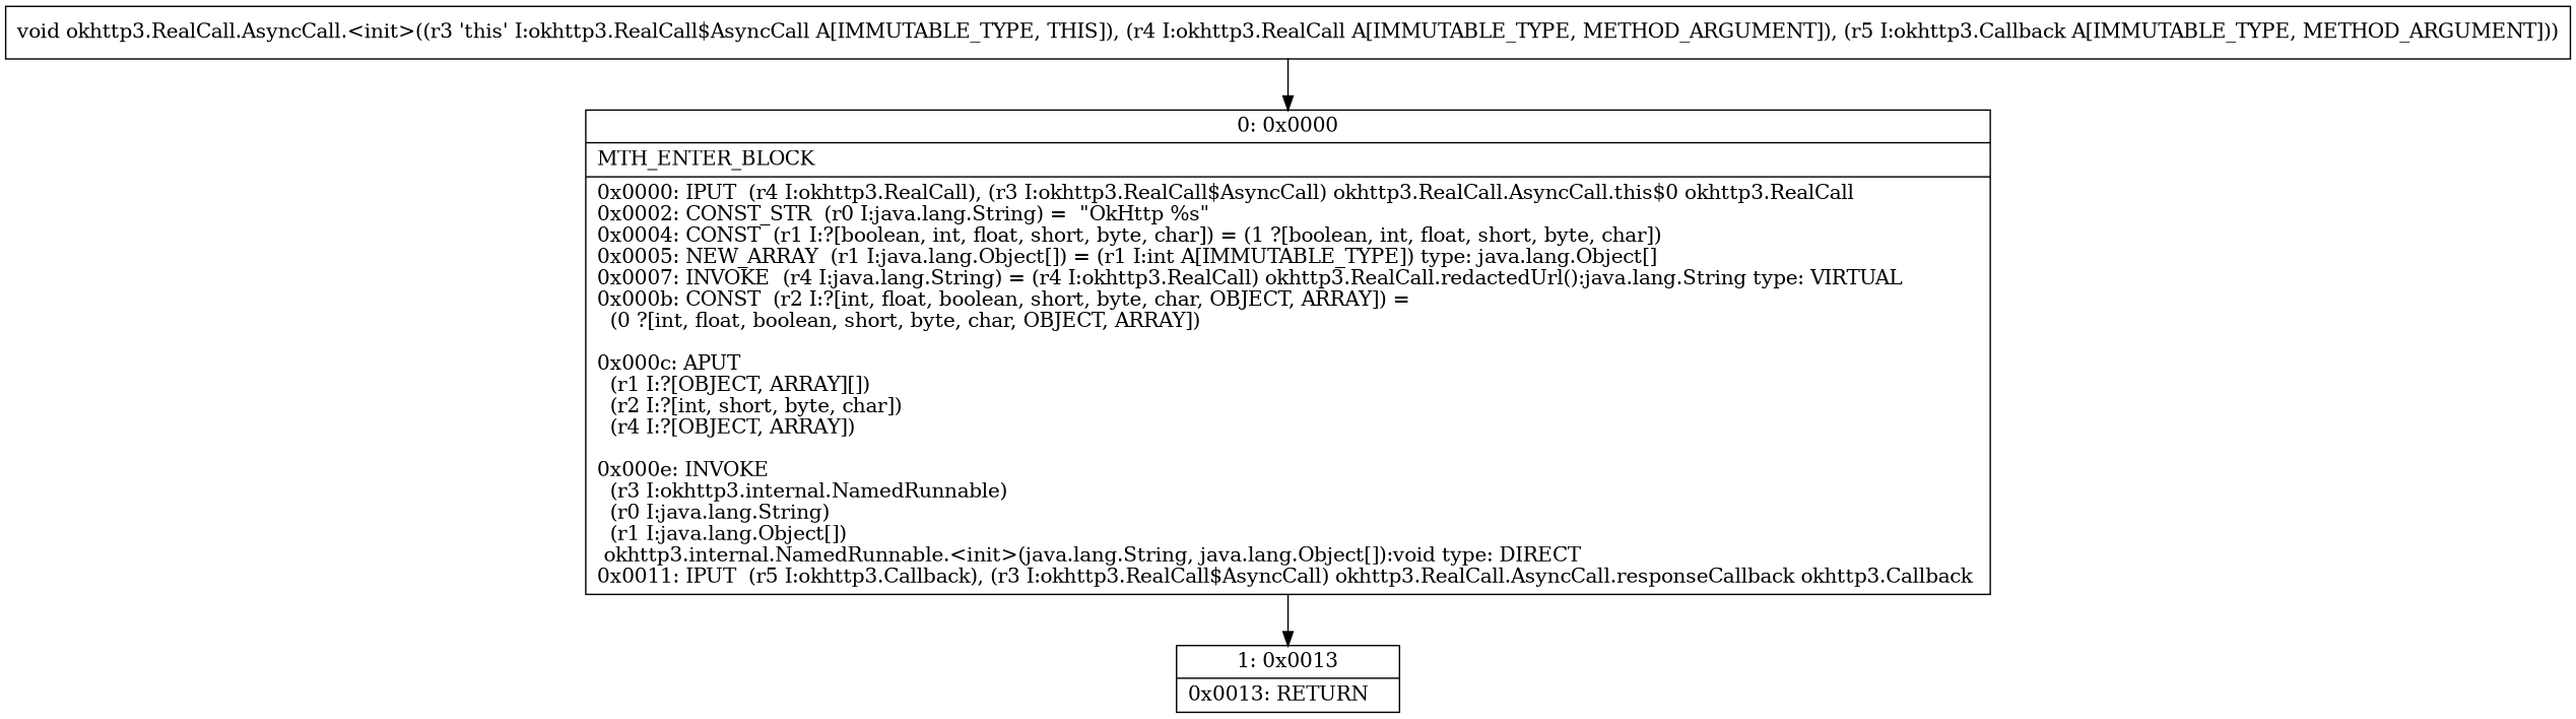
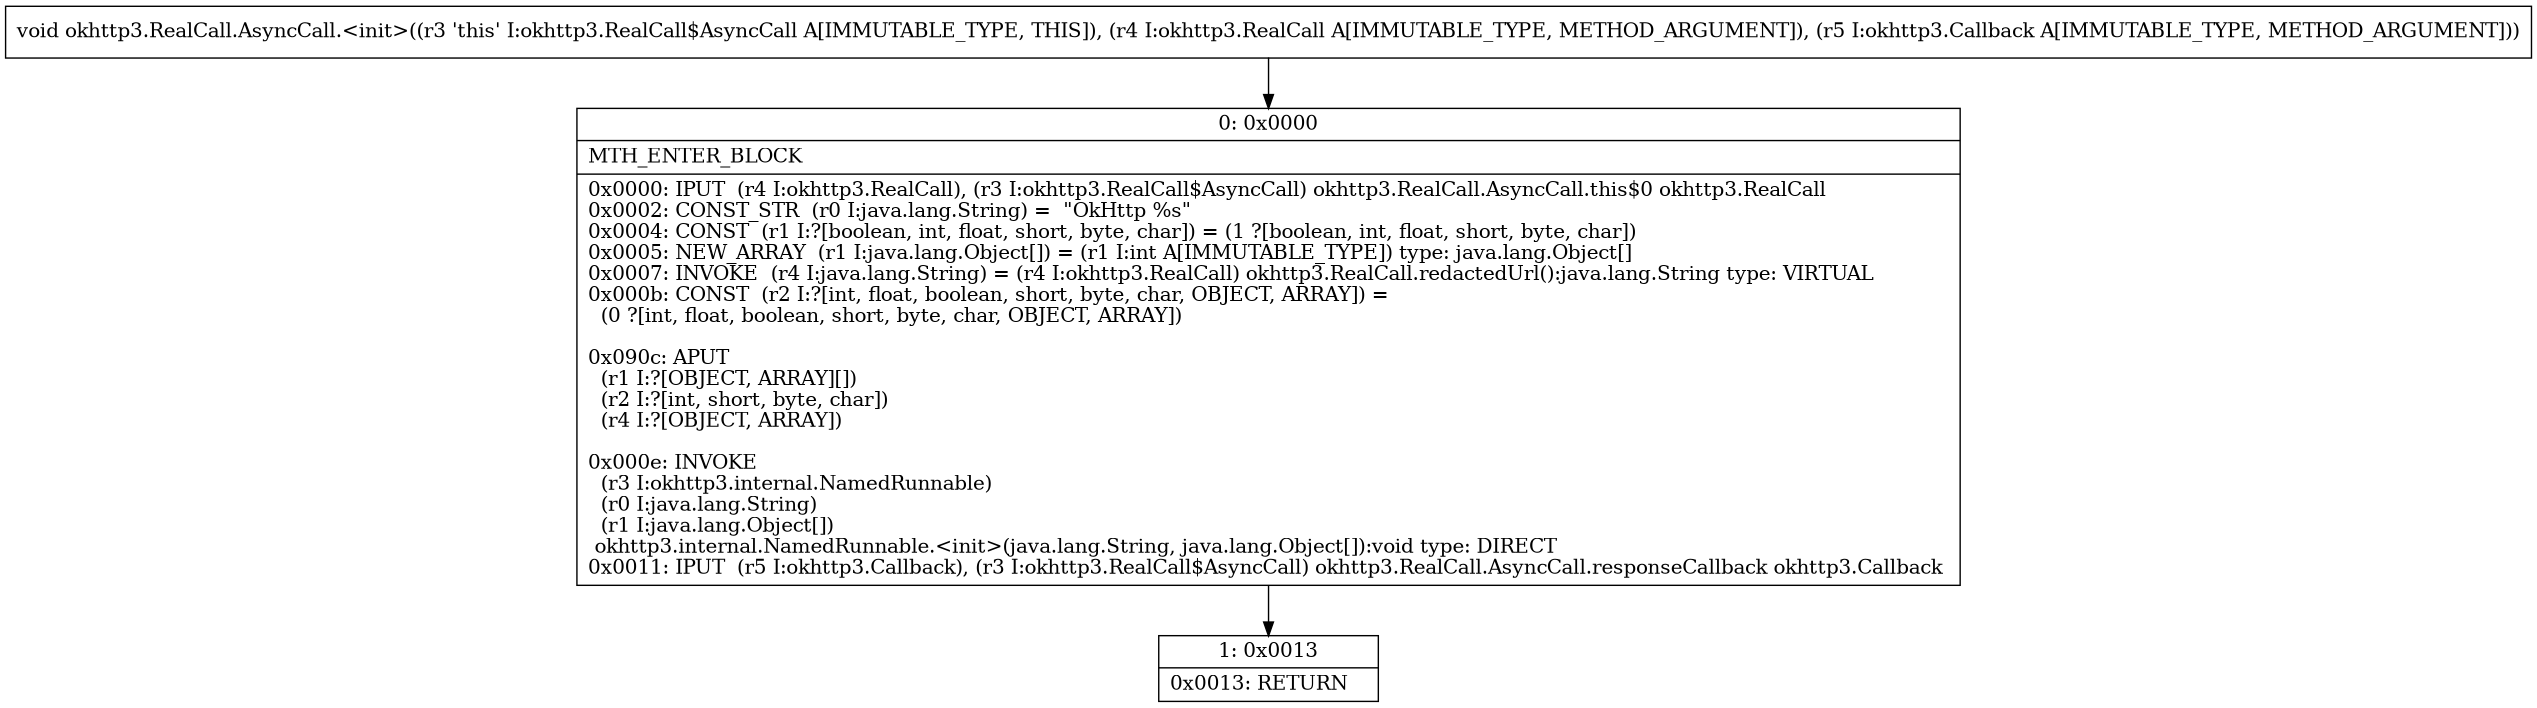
  digraph {
    node [shape=record]
-   n1 [label="{0\:\ 0x0000|MTH_ENTER_BLOCK\l|0x0000: IPUT  (r4 I:okhttp3.RealCall), (r3 I:okhttp3.RealCall$AsyncCall) okhttp3.RealCall.AsyncCall.this$0 okhttp3.RealCall \l0x0002: CONST_STR  (r0 I:java.lang.String) =  \"OkHttp %s\" \l0x0004: CONST  (r1 I:?[boolean, int, float, short, byte, char]) = (1 ?[boolean, int, float, short, byte, char]) \l0x0005: NEW_ARRAY  (r1 I:java.lang.Object[]) = (r1 I:int A[IMMUTABLE_TYPE]) type: java.lang.Object[] \l0x0007: INVOKE  (r4 I:java.lang.String) = (r4 I:okhttp3.RealCall) okhttp3.RealCall.redactedUrl():java.lang.String type: VIRTUAL \l0x000b: CONST  (r2 I:?[int, float, boolean, short, byte, char, OBJECT, ARRAY]) = \l  (0 ?[int, float, boolean, short, byte, char, OBJECT, ARRAY])\l \l0x000c: APUT  \l  (r1 I:?[OBJECT, ARRAY][])\l  (r2 I:?[int, short, byte, char])\l  (r4 I:?[OBJECT, ARRAY])\l \l0x000e: INVOKE  \l  (r3 I:okhttp3.internal.NamedRunnable)\l  (r0 I:java.lang.String)\l  (r1 I:java.lang.Object[])\l okhttp3.internal.NamedRunnable.\<init\>(java.lang.String, java.lang.Object[]):void type: DIRECT \l0x0011: IPUT  (r5 I:okhttp3.Callback), (r3 I:okhttp3.RealCall$AsyncCall) okhttp3.RealCall.AsyncCall.responseCallback okhttp3.Callback \l}"]
+   n1 [label="{0\:\ 0x0000|MTH_ENTER_BLOCK\l|0x0000: IPUT  (r4 I:okhttp3.RealCall), (r3 I:okhttp3.RealCall$AsyncCall) okhttp3.RealCall.AsyncCall.this$0 okhttp3.RealCall \l0x0002: CONST_STR  (r0 I:java.lang.String) =  \"OkHttp %s\" \l0x0004: CONST  (r1 I:?[boolean, int, float, short, byte, char]) = (1 ?[boolean, int, float, short, byte, char]) \l0x0005: NEW_ARRAY  (r1 I:java.lang.Object[]) = (r1 I:int A[IMMUTABLE_TYPE]) type: java.lang.Object[] \l0x0007: INVOKE  (r4 I:java.lang.String) = (r4 I:okhttp3.RealCall) okhttp3.RealCall.redactedUrl():java.lang.String type: VIRTUAL \l0x000b: CONST  (r2 I:?[int, float, boolean, short, byte, char, OBJECT, ARRAY]) = \l  (0 ?[int, float, boolean, short, byte, char, OBJECT, ARRAY])\l \l0x090c: APUT  \l  (r1 I:?[OBJECT, ARRAY][])\l  (r2 I:?[int, short, byte, char])\l  (r4 I:?[OBJECT, ARRAY])\l \l0x000e: INVOKE  \l  (r3 I:okhttp3.internal.NamedRunnable)\l  (r0 I:java.lang.String)\l  (r1 I:java.lang.Object[])\l okhttp3.internal.NamedRunnable.\<init\>(java.lang.String, java.lang.Object[]):void type: DIRECT \l0x0011: IPUT  (r5 I:okhttp3.Callback), (r3 I:okhttp3.RealCall$AsyncCall) okhttp3.RealCall.AsyncCall.responseCallback okhttp3.Callback \l}"]
    n2 [label="{1\:\ 0x0013|0x0013: RETURN   \l}"]
    n3 [label="{void okhttp3.RealCall.AsyncCall.\<init\>((r3 'this' I:okhttp3.RealCall$AsyncCall A[IMMUTABLE_TYPE, THIS]), (r4 I:okhttp3.RealCall A[IMMUTABLE_TYPE, METHOD_ARGUMENT]), (r5 I:okhttp3.Callback A[IMMUTABLE_TYPE, METHOD_ARGUMENT])) }"]
    n1 -> n2
    n3 -> n1
  }
